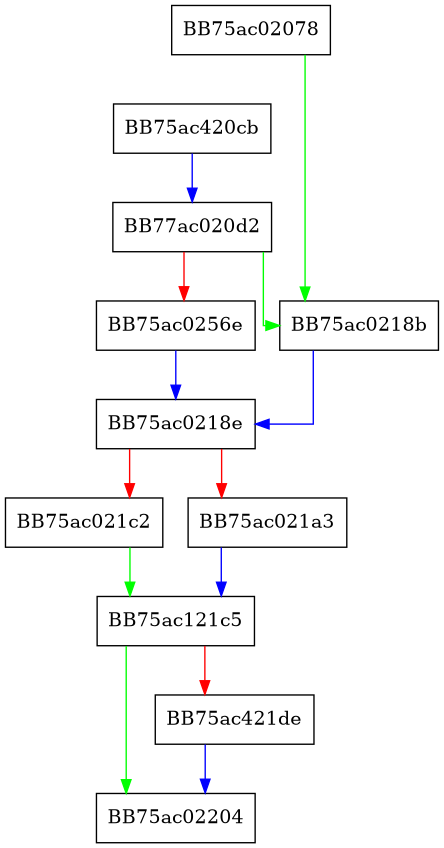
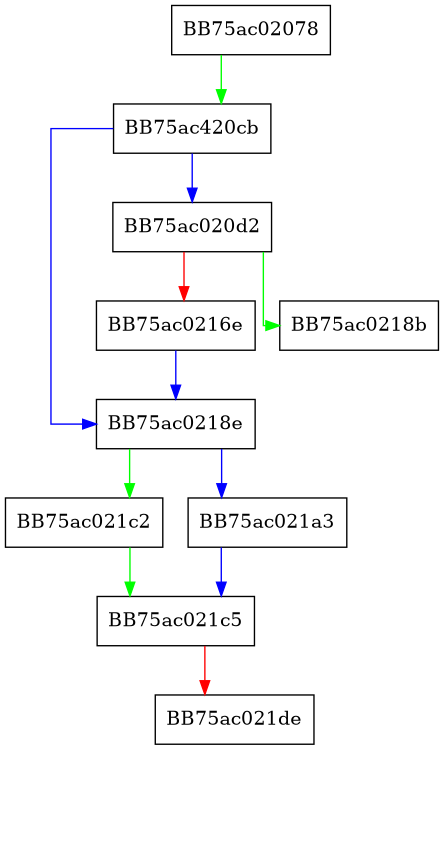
  digraph {
    splines=ortho
    node [shape=box]
    edge [color=blue]
    n1 [label=BB75ac420cb]
    BB75ac02078
-   BB75ac020d2 [label=BB77ac020d2]
+   BB75ac020d2
    BB75ac0218b
-   BB75ac0216e [label=BB75ac0256e]
+   BB75ac0216e
    BB75ac0218e
    BB75ac021c2
    BB75ac021a3
-   BB75ac021c5 [label=BB75ac121c5]
-   BB75ac02204
-   BB75ac021de [label=BB75ac421de]
+   BB75ac021c5
+   BB75ac021de
    n1 -> BB75ac020d2
-   BB75ac02078 -> BB75ac0218b [color=green]
+   BB75ac02078 -> n1 [color=green]
    BB75ac020d2 -> BB75ac0218b [color=green]
    BB75ac020d2 -> BB75ac0216e [color=red]
-   BB75ac0218b -> BB75ac0218e
+   n1 -> BB75ac0218e
    BB75ac0216e -> BB75ac0218e
-   BB75ac0218e -> BB75ac021c2 [color=red]
-   BB75ac0218e -> BB75ac021a3 [color=red]
+   BB75ac0218e -> BB75ac021c2 [color=green]
+   BB75ac0218e -> BB75ac021a3
    BB75ac021c2 -> BB75ac021c5 [color=green]
    BB75ac021a3 -> BB75ac021c5
-   BB75ac021c5 -> BB75ac02204 [color=green]
    BB75ac021c5 -> BB75ac021de [color=red]
-   BB75ac021de -> BB75ac02204
  }
